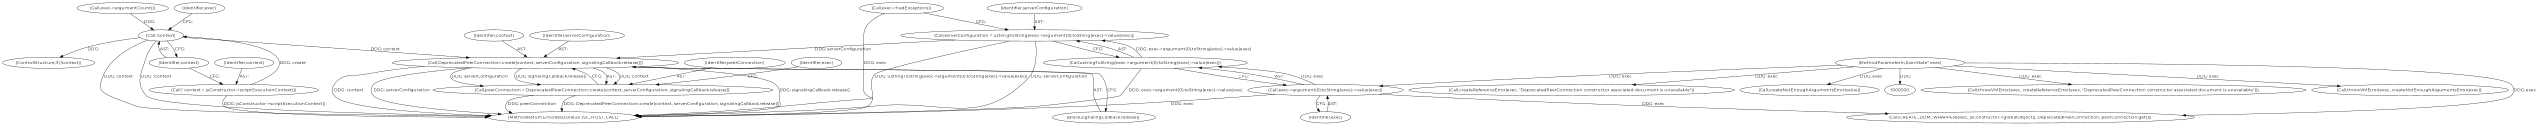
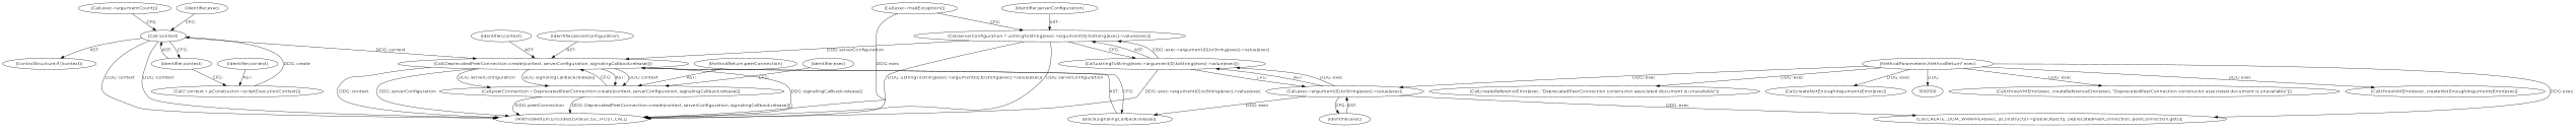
  digraph {
    fontname=Montserrat
    node [fontname=Montserrat]
    edge [fontname=Montserrat]
    n1 [label="(Call,DeprecatedPeerConnection::create(context, serverConfiguration, signalingCallback.release()))"]
    n2 [label="(Call,peerConnection = DeprecatedPeerConnection::create(context, serverConfiguration, signalingCallback.release()))"]
    n3 [label="(Block,signalingCallback.release())"]
    n4 [label="(MethodReturn,EncodedJSValue JSC_HOST_CALL)"]
    n5 [label="(Call,!context)"]
    n6 [label="(Identifier,context)"]
    n7 [label="(ControlStructure,if (!context))"]
    n8 [label="(Call,* context = jsConstructor->scriptExecutionContext())"]
    n9 [label="(Call,serverConfiguration = ustringToString(exec->argument(0).toString(exec)->value(exec)))"]
    n10 [label="(Call,ustringToString(exec->argument(0).toString(exec)->value(exec)))"]
    n11 [label="(Call,exec->argument(0).toString(exec)->value(exec))"]
    n12 [label="(Identifier,exec)"]
    n13 [label="(Call,CREATE_DOM_WRAPPER(exec, jsConstructor->globalObject(), DeprecatedPeerConnection, peerConnection.get()))"]
-   n14 [label="(MethodParameterIn,ExecState* exec)"]
+   n14 [label="(MethodParameterIn,MethodReturn* exec)"]
    n15 [label="(Call,throwVMError(exec, createReferenceError(exec, \"DeprecatedPeerConnection constructor associated document is unavailable\")))"]
    n16 [label="(Call,throwVMError(exec, createNotEnoughArgumentsError(exec)))"]
    n17 [label="(Call,createReferenceError(exec, \"DeprecatedPeerConnection constructor associated document is unavailable\"))"]
-   n18 [label="(Call,createNotEnoughArgumentsError(value))"]
-   1000100 [label=1000300]
+   n18 [label="(Call,createNotEnoughArgumentsError(exec))"]
+   1000100
    n20 [label="(Identifier,context)"]
    n21 [label="(Call,exec->hadException())"]
    n22 [label="(Identifier,serverConfiguration)"]
    n23 [label="(Identifier,context)"]
    n24 [label="(Call,exec->argumentCount())"]
    n25 [label="(Identifier,serverConfiguration)"]
    n26 [label="(Identifier,exec)"]
    n27 [label="(Identifier,exec)"]
-   n28 [label="(Identifier,peerConnection)"]
+   n28 [label="(MethodReturn,peerConnection)"]
    n1 -> n2 [label="AST: "]
    n1 -> n2 [label="DDG: context"]
    n1 -> n2 [label="DDG: serverConfiguration"]
    n1 -> n2 [label="DDG: signalingCallback.release()"]
    n1 -> n3 [label="CFG: "]
    n1 -> n4 [label="DDG: signalingCallback.release()"]
    n1 -> n4 [label="DDG: context"]
    n1 -> n4 [label="DDG: serverConfiguration"]
    n2 -> n1 [label="CFG: "]
    n2 -> n4 [label="DDG: peerConnection"]
    n2 -> n4 [label="DDG: DeprecatedPeerConnection::create(context, serverConfiguration, signalingCallback.release())"]
    n3 -> n1 [label="AST: "]
    n5 -> n1 [label="DDG: context"]
    n5 -> n4 [label="DDG: context"]
    n5 -> n4 [label="DDG: !context"]
    n5 -> n6 [label="CFG: "]
-   n5 -> n7 [label="DDG: "]
+   n5 -> n7 [label="AST: "]
    n6 -> n5 [label="AST: "]
    n6 -> n8 [label="CFG: "]
-   n8 -> n4 [label="DDG: jsConstructor->scriptExecutionContext()"]
    n8 -> n5 [label="DDG: create"]
    n9 -> n1 [label="DDG: serverConfiguration"]
    n9 -> n4 [label="DDG: ustringToString(exec->argument(0).toString(exec)->value(exec))"]
    n9 -> n4 [label="DDG: serverConfiguration"]
    n9 -> n10 [label="CFG: "]
    n10 -> n4 [label="DDG: exec->argument(0).toString(exec)->value(exec)"]
    n10 -> n9 [label="AST: "]
    n10 -> n9 [label="DDG: exec->argument(0).toString(exec)->value(exec)"]
    n10 -> n11 [label="CFG: "]
-   n11 -> n4 [label="DDG: exec"]
+   n11 -> n3 [label="DDG: exec"]
    n11 -> n10 [label="AST: "]
    n11 -> n10 [label="DDG: exec"]
    n11 -> n12 [label="CFG: "]
    n11 -> n13 [label="DDG: exec"]
    n12 -> n11 [label="AST: "]
    n14 -> n11 [label="DDG: exec"]
    n14 -> n13 [label="DDG: exec"]
    n14 -> n15 [label="DDG: exec"]
    n14 -> n16 [label="DDG: exec"]
    n14 -> n17 [label="DDG: exec"]
    n14 -> n18 [label="DDG: exec"]
    n14 -> 1000100 [label="DDG: "]
    n20 -> n8 [label="AST: "]
    n21 -> n4 [label="DDG: exec"]
    n21 -> n9 [label="CFG: "]
    n22 -> n1 [label="AST: "]
    n23 -> n1 [label="AST: "]
-   n24 -> n5 [label="DDG: "]
+   n24 -> n5 [label="CFG: "]
    n25 -> n9 [label="AST: "]
    n26 -> n5 [label="CFG: "]
    n27 -> n2 [label="CFG: "]
    n28 -> n2 [label="AST: "]
  }
